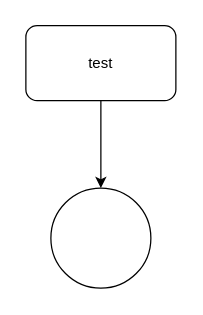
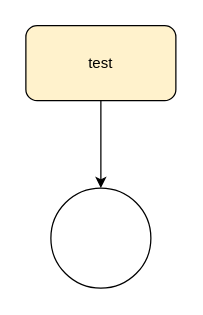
  <mxCell id="0" />
  <mxCell id="1" parent="0" />
  <mxCell id="2" value="" style="edgeStyle=orthogonalEdgeStyle;rounded=0;orthogonalLoop=1;jettySize=auto;html=1;" edge="1" parent="1" source="3" target="4"><mxGeometry relative="1" as="geometry" /></mxCell>
- <mxCell id="3" value="test" style="rounded=1;whiteSpace=wrap;html=1;" parent="1" vertex="1"><mxGeometry x="20" y="20" width="120" height="60" as="geometry" /></mxCell>
+ <mxCell id="3" value="test" style="rounded=1;whiteSpace=wrap;html=1;fillColor=#fff2cc;" parent="1" vertex="1"><mxGeometry x="20" y="20" width="120" height="60" as="geometry" /></mxCell>
  <mxCell id="4" value="" style="ellipse;whiteSpace=wrap;html=1;rounded=1;" vertex="1" parent="1"><mxGeometry x="40" y="150" width="80" height="80" as="geometry" /></mxCell>
